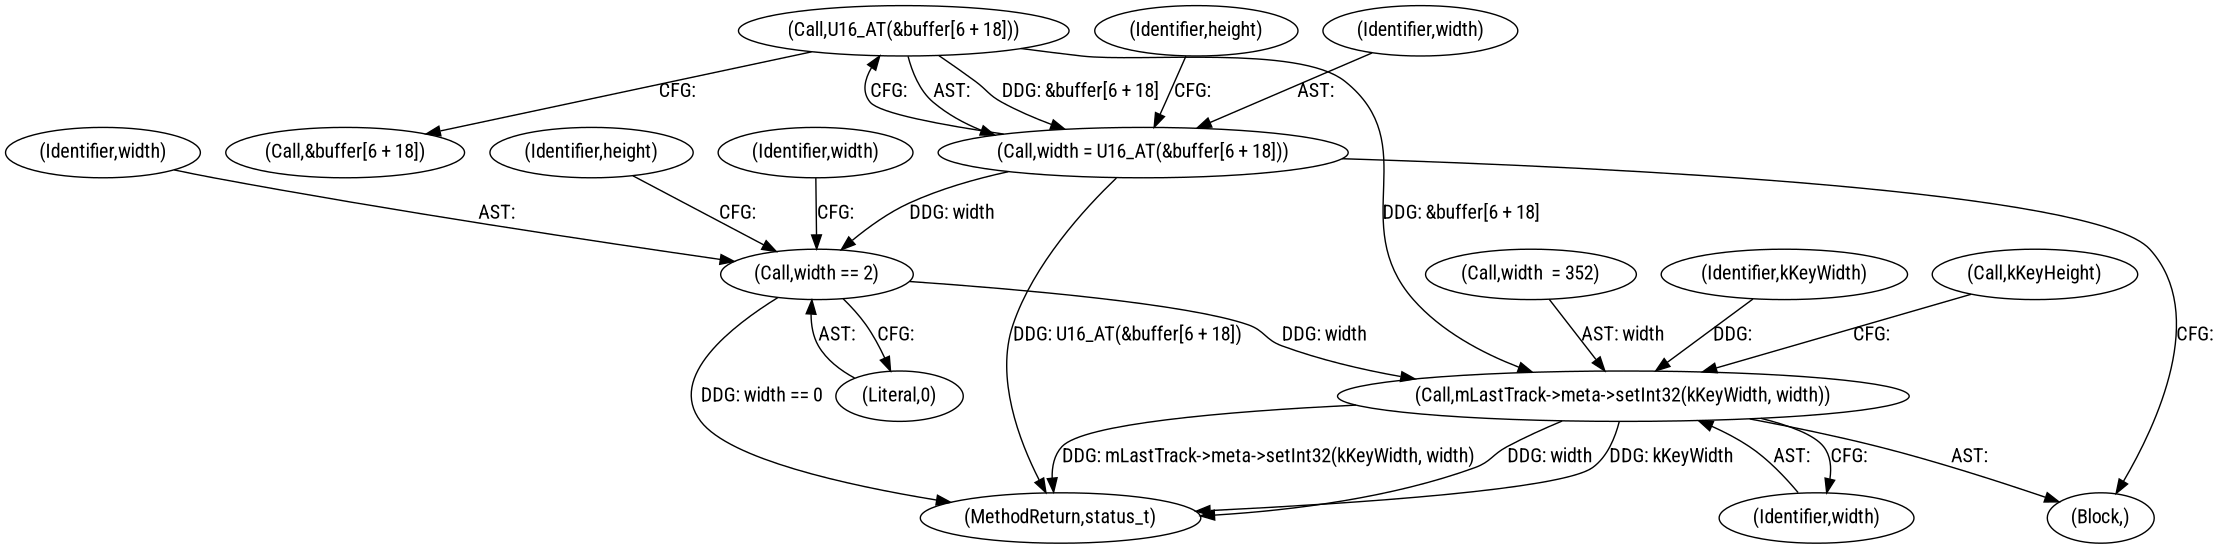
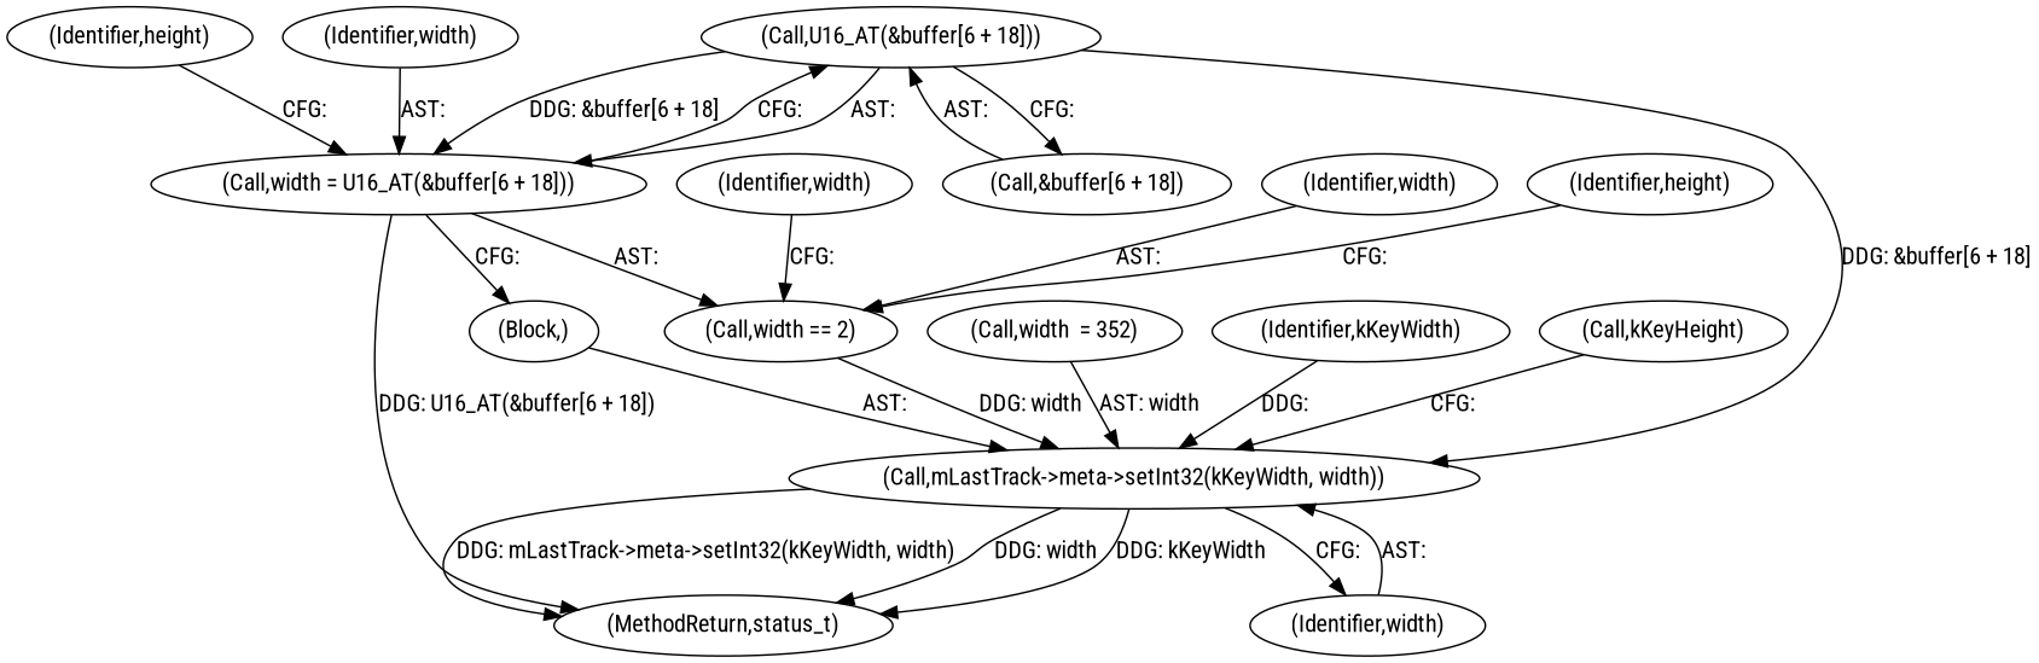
  digraph {
    fontname="Roboto Condensed"
    node [fontname="Roboto Condensed"]
    edge [fontname="Roboto Condensed"]
    n1 [label="(Call,U16_AT(&buffer[6 + 18]))"]
    n2 [label="(Call,width = U16_AT(&buffer[6 + 18]))"]
    n3 [label="(Call,&buffer[6 + 18])"]
    n4 [label="(Call,mLastTrack->meta->setInt32(kKeyWidth, width))"]
    n5 [label="(MethodReturn,status_t)"]
    n6 [label="(Call,width == 2)"]
    n7 [label="(Block,)"]
-   n8 [label="(Literal,0)"]
    n9 [label="(Identifier,width)"]
    n10 [label="(Identifier,height)"]
    n11 [label="(Identifier,height)"]
    n12 [label="(Call,width  = 352)"]
    n13 [label="(Identifier,kKeyWidth)"]
    n14 [label="(Identifier,width)"]
    n15 [label="(Call,kKeyHeight)"]
    n16 [label="(Identifier,width)"]
    n17 [label="(Identifier,width)"]
    n1 -> n2 [label="AST: "]
    n1 -> n2 [label="DDG: &buffer[6 + 18]"]
    n1 -> n3 [label="CFG: "]
    n1 -> n4 [label="DDG: &buffer[6 + 18]"]
    n2 -> n1 [label="CFG: "]
    n2 -> n5 [label="DDG: U16_AT(&buffer[6 + 18])"]
-   n2 -> n6 [label="DDG: width"]
+   n2 -> n6 [label="AST: "]
    n2 -> n7 [label="CFG: "]
+   n3 -> n1 [label="AST: "]
    n4 -> n5 [label="DDG: mLastTrack->meta->setInt32(kKeyWidth, width)"]
    n4 -> n5 [label="DDG: width"]
    n4 -> n5 [label="DDG: kKeyWidth"]
-   n4 -> n7 [label="AST: "]
+   n7 -> n4 [label="AST: "]
    n4 -> n9 [label="CFG: "]
    n6 -> n4 [label="DDG: width"]
-   n6 -> n5 [label="DDG: width == 0"]
-   n6 -> n8 [label="CFG: "]
-   n8 -> n6 [label="AST: "]
    n9 -> n4 [label="AST: "]
    n10 -> n2 [label="CFG: "]
    n11 -> n6 [label="CFG: "]
    n12 -> n4 [label="AST: width"]
    n13 -> n4 [label="DDG: "]
    n14 -> n6 [label="CFG: "]
    n15 -> n4 [label="CFG: "]
    n16 -> n6 [label="AST: "]
    n17 -> n2 [label="AST: "]
  }
